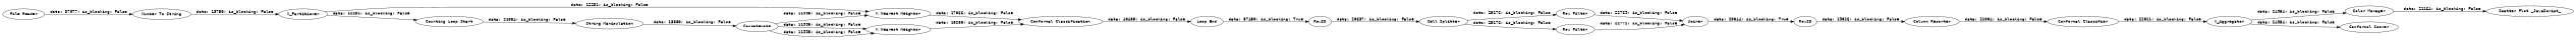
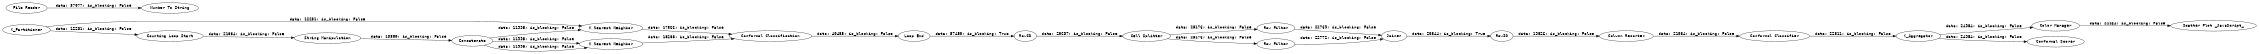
  digraph {
    fontname="DejaVu Sans Mono"
    rankdir=LR
    node [fontname="DejaVu Sans Mono"]
    edge [fontname="DejaVu Sans Mono"]
    n1 [label="Color Manager"]
    n2 [label="Scatter Plot _JavaScript_"]
    n3 [label="Conformal Classification"]
    n4 [label="Loop End"]
    n5 [label=RowID]
    n6 [label="Number To String"]
    n7 [label=X_Partitioner]
    n8 [label="K Nearest Neighbor"]
    n9 [label="Counting Loop Start"]
    n10 [label=X_Aggregator]
    n11 [label="Conformal Scorer"]
    n12 [label="K Nearest Neighbor"]
    n13 [label="String Manipulation"]
    n14 [label=Concatenate]
    n15 [label="Conformal Classifier"]
    n16 [label="Column Resorter"]
    n17 [label="Row Filter"]
    n18 [label=Joiner]
    n19 [label=RowID]
    n20 [label="File Reader"]
    n21 [label="Cell Splitter"]
    n22 [label="Row Filter"]
    n1 -> n2 [label="data: 21164; is_blocking: False"]
    n3 -> n4 [label="data: 40485; is_blocking: False"]
    n4 -> n5 [label="data: 57450; is_blocking: True"]
    n5 -> n21 [label="data: 20637; is_blocking: False"]
-   n6 -> n7 [label="data: 13750; is_blocking: False"]
    n7 -> n8 [label="data: 12231; is_blocking: False"]
    n7 -> n9 [label="data: 12231; is_blocking: False"]
    n8 -> n3 [label="data: 17866; is_blocking: False"]
    n9 -> n13 [label="data: 21084; is_blocking: False"]
    n10 -> n1 [label="data: 24954; is_blocking: False"]
    n10 -> n11 [label="data: 24954; is_blocking: False"]
    n12 -> n3 [label="data: 18288; is_blocking: False"]
    n13 -> n14 [label="data: 13380; is_blocking: False"]
    n14 -> n8 [label="data: 11995; is_blocking: False"]
    n14 -> n12 [label="data: 11995; is_blocking: False"]
    n14 -> n12 [label="data: 11995; is_blocking: False"]
    n15 -> n10 [label="data: 22811; is_blocking: False"]
    n16 -> n15 [label="data: 21084; is_blocking: False"]
    n17 -> n18 [label="data: 22769; is_blocking: False"]
    n18 -> n19 [label="data: 20844; is_blocking: True"]
    n19 -> n16 [label="data: 19826; is_blocking: False"]
    n20 -> n6 [label="data: 37077; is_blocking: False"]
    n21 -> n17 [label="data: 25176; is_blocking: False"]
    n21 -> n22 [label="data: 25176; is_blocking: False"]
    n22 -> n18 [label="data: 22772; is_blocking: False"]
  }
